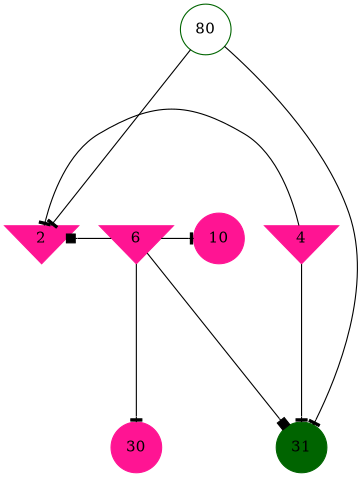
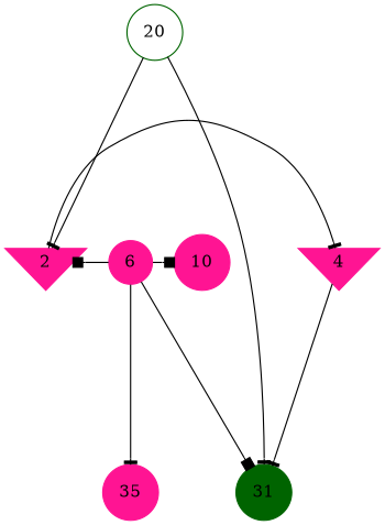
  digraph {
    ranksep=2.0
    node [color=deeppink shape=circle style=filled]
    edge [arrowhead=tee]
    2 [shape=invtriangle]
-   6 [shape=invtriangle]
+   6
    n3 [label=4 shape=invtriangle]
    10
-   20 [color=darkgreen label=80 style=""]
-   30
+   20 [color=darkgreen style=""]
+   30 [label=35]
    31 [color=darkgreen]
    subgraph sub_1 {
      rank=same
      2
      6
      n3
      10
    }
    subgraph sub_2 {
      rank=same
      20
    }
    subgraph sub_3 {
      rank=same
      30
      31
    }
    6 -> 2 [arrowhead=box]
-   6 -> 10
+   6 -> 10 [arrowhead=box]
    6 -> 30
    6 -> 31 [arrowhead=box]
-   n3 -> 2
+   2 -> n3
    n3 -> 31
    20 -> 2
    20 -> 31
  }
